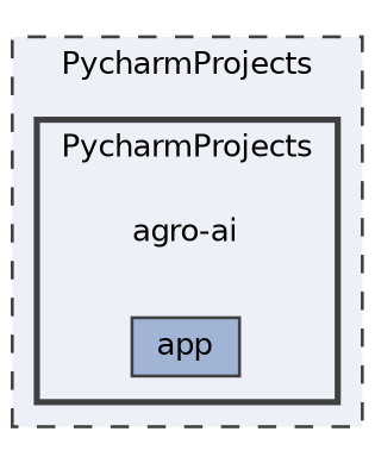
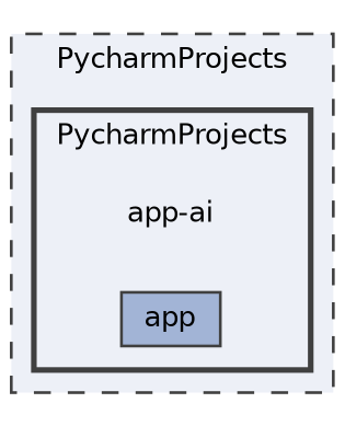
  digraph {
    compound=true
    rankdir=LR
    node [fontname=Helvetica fontsize=10]
-   n1 [height=0.2 label="agro-ai" shape=plaintext width=0.4]
+   n1 [height=0.2 label="app-ai" shape=plaintext width=0.4]
    n2 [color=grey25 fillcolor="#a2b4d6" height=0.2 label=app shape=box style=filled width=0.4]
    subgraph cluster_1 {
      bgcolor="#edf0f7"
      fontname=Helvetica
      fontsize=10
      label=PycharmProjects
      pencolor=grey25
      style="filled,dashed"
      subgraph cluster_2 {
        bgcolor="#edf0f7"
        fontname=Helvetica
        fontsize=10
        pencolor=grey25
        style="filled,bold"
        n1
        n2
      }
    }
  }
